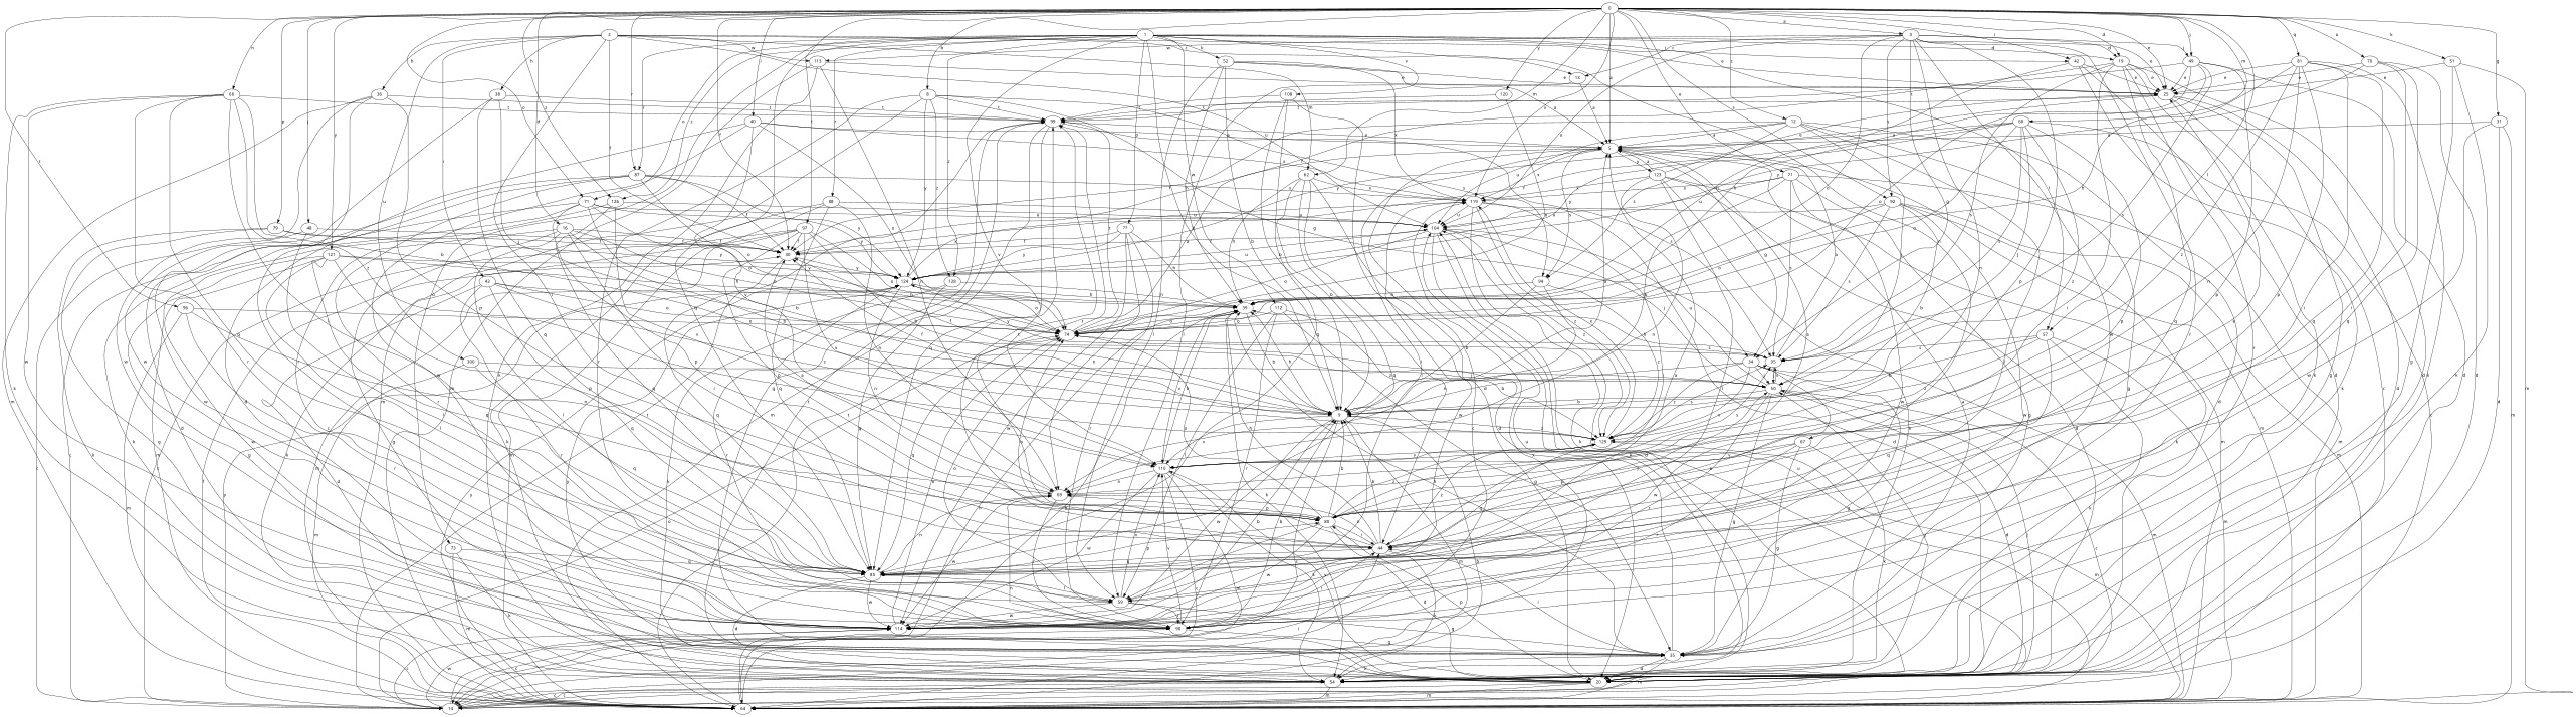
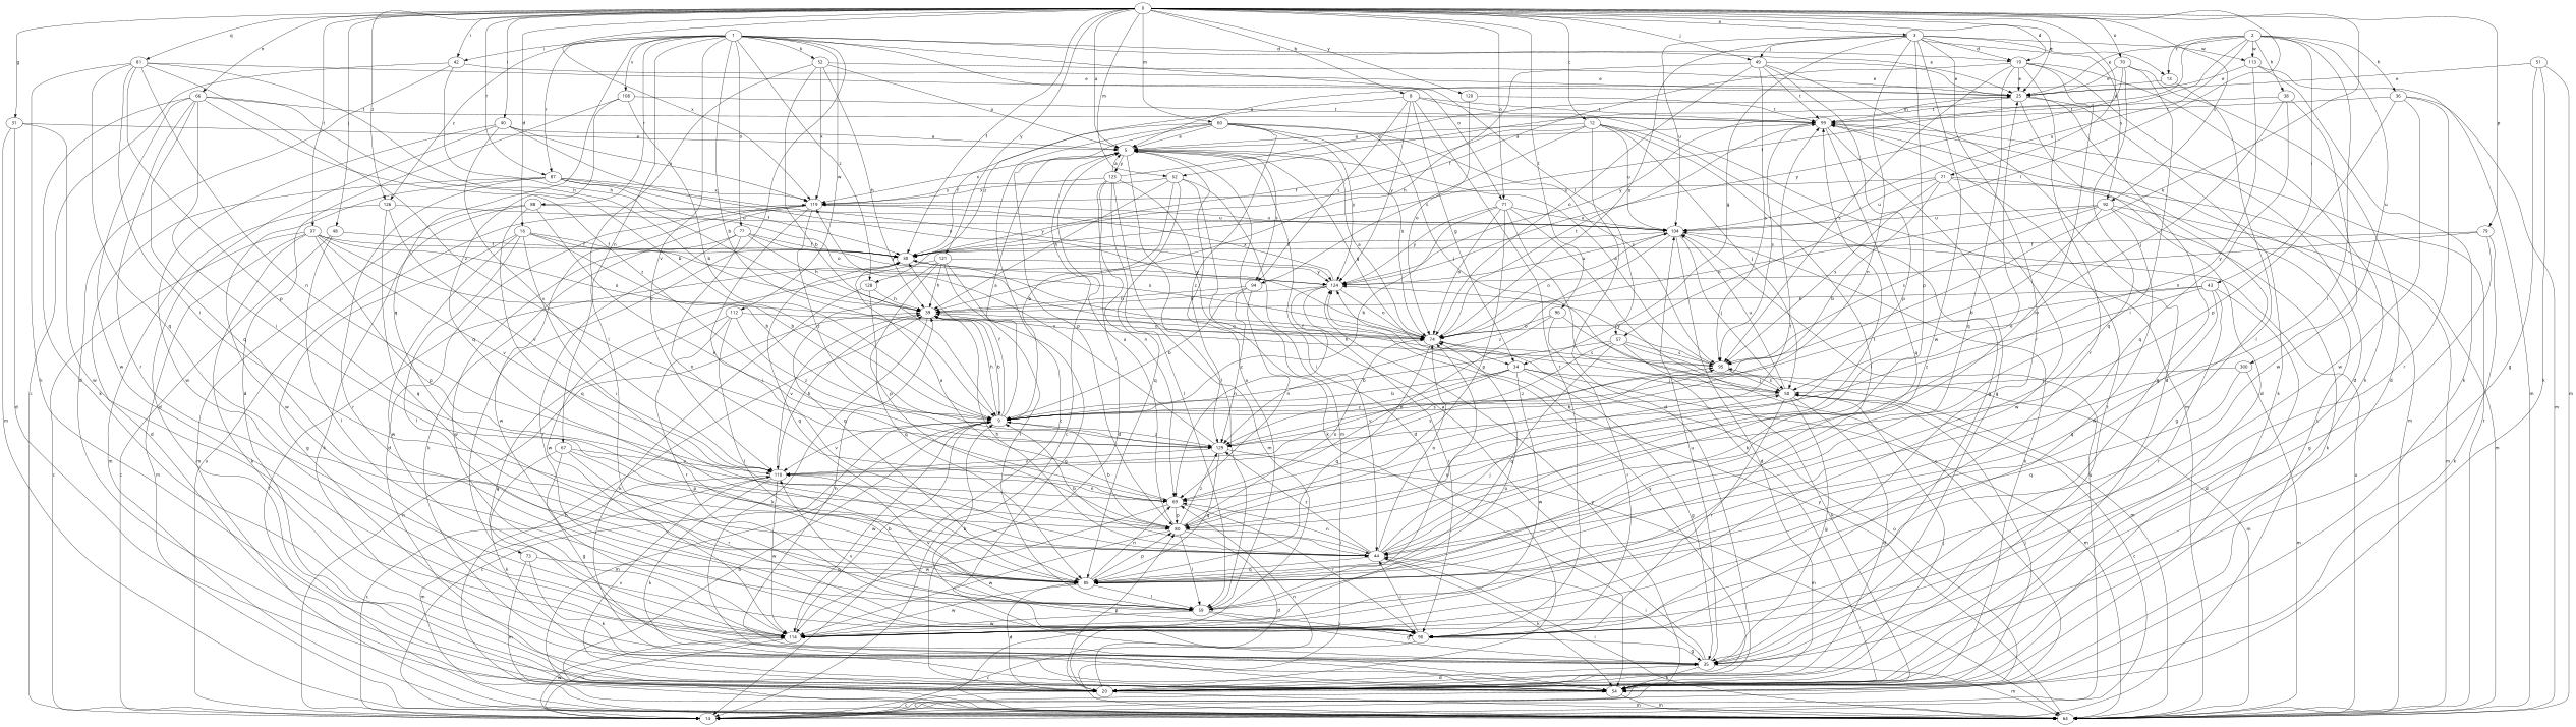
  strict digraph {
    fontname="Noto Sans"
    node [fontname="Noto Sans"]
    edge [fontname="Noto Sans"]
    0
    3
    5
    8
    12
    16
    19
    21
    25
    30
    31
    40
    42
    48
    49
    51
    57
    60
    62
    66
    70
    71
    79
    81
    87
    92
    96
    97
    119
    120
    121
    126
    13
    104
    113
    34
    69
    74
    80
    90
    114
    14
    59
    64
    94
    123
    128
    99
    124
    20
    35
    50
    9
    44
    85
    54
    95
    110
    39
    129
    1
    52
    67
    72
    73
    88
    108
    112
    2
    36
    38
    43
    n73 [label=300]
    0 -> 3 [label=a]
    0 -> 5 [label=a]
    0 -> 8 [label=b]
    0 -> 12 [label=c]
    0 -> 16 [label=d]
    0 -> 19 [label=d]
    0 -> 21 [label=e]
    0 -> 25 [label=e]
    0 -> 30 [label=f]
    0 -> 31 [label=g]
    0 -> 40 [label=i]
    0 -> 42 [label=i]
    0 -> 48 [label=j]
    0 -> 49 [label=j]
-   0 -> 51 [label=k]
+   0 -> 95 [label=k]
    0 -> 57 [label=l]
    0 -> 60 [label=m]
    0 -> 62 [label=m]
    0 -> 66 [label=n]
    0 -> 70 [label=o]
    0 -> 71 [label=o]
    0 -> 79 [label=p]
    0 -> 81 [label=q]
    0 -> 87 [label=r]
    0 -> 92 [label=s]
    0 -> 96 [label=t]
    0 -> 97 [label=t]
    0 -> 119 [label=x]
    0 -> 120 [label=y]
    0 -> 121 [label=y]
    0 -> 126 [label=z]
    3 -> 19 [label=d]
    3 -> 49 [label=j]
    3 -> 92 [label=s]
    3 -> 13 [label=c]
    3 -> 104 [label=u]
    3 -> 113 [label=w]
    3 -> 34 [label=g]
    3 -> 69 [label=n]
    3 -> 74 [label=o]
    3 -> 80 [label=p]
    3 -> 90 [label=r]
    3 -> 114 [label=w]
    5 -> 119 [label=x]
    5 -> 34 [label=g]
    5 -> 14 [label=c]
    5 -> 59 [label=l]
    5 -> 64 [label=m]
    5 -> 94 [label=s]
    5 -> 123 [label=y]
    8 -> 34 [label=g]
    8 -> 90 [label=r]
    8 -> 64 [label=m]
    8 -> 94 [label=s]
    8 -> 128 [label=z]
    8 -> 99 [label=t]
    8 -> 124 [label=y]
    12 -> 5 [label=a]
    12 -> 30 [label=f]
    12 -> 104 [label=u]
    12 -> 59 [label=l]
    12 -> 94 [label=s]
    12 -> 20 [label=d]
    12 -> 35 [label=g]
    12 -> 50 [label=j]
    16 -> 30 [label=f]
    16 -> 74 [label=o]
-   16 -> 114 [label=c]
+   16 -> 114 [label=w]
    16 -> 59 [label=l]
    16 -> 35 [label=g]
    16 -> 9 [label=b]
    16 -> 44 [label=i]
    19 -> 25 [label=e]
    19 -> 30 [label=f]
    19 -> 90 [label=r]
    19 -> 20 [label=d]
    19 -> 44 [label=i]
    19 -> 85 [label=q]
    19 -> 54 [label=k]
    19 -> 95 [label=s]
    21 -> 119 [label=x]
    21 -> 104 [label=u]
    21 -> 114 [label=w]
    21 -> 64 [label=m]
    21 -> 35 [label=g]
    21 -> 9 [label=b]
    21 -> 95 [label=s]
    25 -> 99 [label=t]
    25 -> 124 [label=y]
    25 -> 20 [label=d]
    25 -> 35 [label=g]
    25 -> 54 [label=k]
    30 -> 124 [label=y]
    30 -> 85 [label=q]
    31 -> 5 [label=a]
    31 -> 114 [label=w]
    31 -> 64 [label=m]
    31 -> 20 [label=d]
    40 -> 5 [label=a]
    40 -> 119 [label=x]
    40 -> 74 [label=o]
    40 -> 114 [label=w]
    40 -> 20 [label=d]
    40 -> 110 [label=v]
    42 -> 25 [label=e]
    42 -> 14 [label=c]
    42 -> 20 [label=d]
    42 -> 39 [label=h]
    48 -> 30 [label=f]
    48 -> 14 [label=c]
    48 -> 59 [label=l]
    49 -> 25 [label=e]
    49 -> 74 [label=o]
    49 -> 80 [label=p]
    49 -> 99 [label=t]
    49 -> 20 [label=d]
    49 -> 95 [label=s]
    49 -> 39 [label=h]
    51 -> 25 [label=e]
    51 -> 64 [label=m]
    51 -> 35 [label=g]
    51 -> 54 [label=k]
    57 -> 64 [label=m]
    57 -> 9 [label=b]
    57 -> 85 [label=q]
    57 -> 54 [label=k]
    57 -> 95 [label=s]
    57 -> 129 [label=z]
    60 -> 5 [label=a]
    60 -> 30 [label=f]
    60 -> 74 [label=o]
    60 -> 80 [label=p]
    60 -> 14 [label=c]
    60 -> 124 [label=y]
    60 -> 50 [label=j]
    60 -> 95 [label=s]
    60 -> 129 [label=z]
    62 -> 119 [label=x]
    62 -> 20 [label=d]
    62 -> 9 [label=b]
    62 -> 44 [label=i]
    62 -> 85 [label=q]
    62 -> 39 [label=h]
    66 -> 90 [label=r]
    66 -> 114 [label=w]
    66 -> 99 [label=t]
    66 -> 9 [label=b]
    66 -> 44 [label=i]
    66 -> 85 [label=q]
    66 -> 54 [label=k]
    66 -> 129 [label=z]
    70 -> 25 [label=e]
    70 -> 124 [label=y]
    70 -> 20 [label=d]
    70 -> 44 [label=i]
    70 -> 85 [label=q]
    71 -> 104 [label=u]
    71 -> 74 [label=o]
    71 -> 80 [label=p]
    71 -> 14 [label=c]
    71 -> 124 [label=y]
    71 -> 9 [label=b]
    71 -> 54 [label=k]
    79 -> 30 [label=f]
    79 -> 124 [label=y]
    79 -> 35 [label=g]
    79 -> 54 [label=k]
    81 -> 25 [label=e]
    81 -> 69 [label=n]
    81 -> 80 [label=p]
    81 -> 44 [label=i]
    81 -> 85 [label=q]
    81 -> 54 [label=k]
    81 -> 39 [label=h]
    81 -> 129 [label=z]
    87 -> 30 [label=f]
    87 -> 119 [label=x]
    87 -> 74 [label=o]
    87 -> 90 [label=r]
    87 -> 114 [label=w]
    87 -> 124 [label=y]
    87 -> 20 [label=d]
    92 -> 104 [label=u]
    92 -> 74 [label=o]
    92 -> 114 [label=w]
    92 -> 64 [label=m]
    92 -> 9 [label=b]
    92 -> 54 [label=k]
    92 -> 95 [label=s]
    96 -> 69 [label=n]
    96 -> 74 [label=o]
    96 -> 90 [label=r]
    96 -> 64 [label=m]
    97 -> 30 [label=f]
    97 -> 74 [label=o]
    97 -> 80 [label=p]
    97 -> 14 [label=c]
    97 -> 64 [label=m]
    97 -> 9 [label=b]
    97 -> 54 [label=k]
    97 -> 110 [label=v]
    119 -> 104 [label=u]
    119 -> 114 [label=w]
    119 -> 20 [label=d]
    119 -> 44 [label=i]
    119 -> 54 [label=k]
    119 -> 129 [label=z]
    120 -> 74 [label=o]
    120 -> 99 [label=t]
    121 -> 80 [label=p]
    121 -> 114 [label=w]
    121 -> 59 [label=l]
    121 -> 124 [label=y]
    121 -> 35 [label=g]
    121 -> 85 [label=q]
    121 -> 39 [label=h]
    126 -> 104 [label=u]
    126 -> 64 [label=m]
    126 -> 85 [label=q]
    126 -> 110 [label=v]
    13 -> 5 [label=a]
    13 -> 59 [label=l]
    104 -> 30 [label=f]
    104 -> 74 [label=o]
    104 -> 20 [label=d]
    104 -> 50 [label=j]
    104 -> 54 [label=k]
    104 -> 129 [label=z]
    113 -> 25 [label=e]
    113 -> 69 [label=n]
    113 -> 64 [label=m]
    113 -> 54 [label=k]
    34 -> 114 [label=w]
    34 -> 64 [label=m]
    34 -> 35 [label=g]
    34 -> 50 [label=j]
    34 -> 9 [label=b]
    34 -> 110 [label=v]
    34 -> 129 [label=z]
    69 -> 30 [label=a]
    69 -> 80 [label=p]
    69 -> 90 [label=r]
    69 -> 114 [label=w]
    74 -> 5 [label=a]
    74 -> 99 [label=t]
    74 -> 85 [label=q]
    74 -> 95 [label=s]
    80 -> 5 [label=a]
    80 -> 74 [label=o]
    80 -> 114 [label=w]
    80 -> 59 [label=l]
    80 -> 99 [label=t]
    80 -> 20 [label=d]
    80 -> 9 [label=b]
    80 -> 44 [label=i]
    80 -> 129 [label=z]
    90 -> 14 [label=c]
    90 -> 35 [label=g]
    90 -> 9 [label=b]
    90 -> 44 [label=i]
    90 -> 110 [label=v]
    114 -> 74 [label=o]
    114 -> 14 [label=c]
    114 -> 9 [label=b]
    14 -> 119 [label=x]
    14 -> 104 [label=u]
    14 -> 74 [label=o]
    14 -> 114 [label=w]
    14 -> 99 [label=t]
    14 -> 124 [label=y]
    14 -> 39 [label=h]
    59 -> 5 [label=a]
    59 -> 74 [label=o]
    59 -> 90 [label=r]
    59 -> 114 [label=w]
    59 -> 35 [label=g]
    59 -> 110 [label=v]
    64 -> 30 [label=f]
    64 -> 104 [label=u]
    64 -> 99 [label=t]
    64 -> 124 [label=y]
    64 -> 9 [label=b]
    64 -> 44 [label=i]
    64 -> 39 [label=h]
    94 -> 69 [label=n]
    94 -> 9 [label=b]
    94 -> 39 [label=h]
    94 -> 129 [label=z]
    123 -> 5 [label=a]
    123 -> 25 [label=e]
    123 -> 119 [label=x]
    123 -> 69 [label=n]
    123 -> 59 [label=l]
    123 -> 64 [label=m]
    123 -> 20 [label=d]
    123 -> 54 [label=k]
    128 -> 85 [label=q]
    128 -> 54 [label=k]
    128 -> 39 [label=h]
    99 -> 5 [label=a]
    99 -> 64 [label=m]
    99 -> 35 [label=g]
    99 -> 85 [label=q]
    99 -> 95 [label=s]
    124 -> 119 [label=x]
    124 -> 104 [label=u]
    124 -> 69 [label=n]
    124 -> 74 [label=o]
    124 -> 90 [label=r]
    124 -> 39 [label=h]
    20 -> 69 [label=n]
    20 -> 80 [label=p]
    20 -> 14 [label=c]
    20 -> 64 [label=m]
    20 -> 99 [label=t]
    20 -> 124 [label=y]
    20 -> 50 [label=j]
    20 -> 110 [label=v]
    35 -> 5 [label=a]
    35 -> 104 [label=u]
    35 -> 64 [label=m]
    35 -> 20 [label=d]
    35 -> 44 [label=i]
    35 -> 54 [label=k]
    35 -> 39 [label=h]
    50 -> 30 [label=f]
    50 -> 104 [label=u]
    50 -> 90 [label=r]
    50 -> 14 [label=c]
    50 -> 20 [label=d]
    50 -> 35 [label=g]
    50 -> 9 [label=b]
    50 -> 95 [label=s]
    9 -> 5 [label=a]
    9 -> 30 [label=f]
    9 -> 114 [label=w]
    9 -> 14 [label=c]
    9 -> 64 [label=m]
    9 -> 110 [label=v]
    9 -> 39 [label=h]
    9 -> 129 [label=z]
    44 -> 25 [label=e]
    44 -> 69 [label=n]
    44 -> 74 [label=o]
    44 -> 99 [label=t]
    44 -> 50 [label=j]
    44 -> 9 [label=b]
    44 -> 85 [label=q]
    44 -> 54 [label=k]
    44 -> 39 [label=h]
    44 -> 129 [label=z]
    85 -> 69 [label=n]
    85 -> 80 [label=p]
    85 -> 114 [label=w]
    85 -> 59 [label=l]
    85 -> 20 [label=d]
    54 -> 14 [label=c]
    54 -> 64 [label=m]
    54 -> 50 [label=j]
    95 -> 5 [label=a]
    95 -> 124 [label=y]
    95 -> 50 [label=j]
    95 -> 39 [label=h]
    110 -> 69 [label=n]
    110 -> 114 [label=w]
    110 -> 14 [label=c]
    110 -> 64 [label=m]
    110 -> 54 [label=k]
    110 -> 95 [label=s]
    110 -> 39 [label=h]
    39 -> 74 [label=o]
    39 -> 9 [label=b]
    39 -> 54 [label=k]
    39 -> 110 [label=v]
    129 -> 119 [label=x]
    129 -> 64 [label=m]
    129 -> 85 [label=q]
    129 -> 95 [label=s]
    129 -> 110 [label=v]
    1 -> 19 [label=d]
    1 -> 25 [label=e]
    1 -> 42 [label=i]
    1 -> 57 [label=l]
    1 -> 71 [label=o]
    1 -> 87 [label=r]
    1 -> 126 [label=z]
    1 -> 128 [label=z]
    1 -> 9 [label=b]
    1 -> 85 [label=q]
    1 -> 110 [label=v]
    1 -> 52 [label=k]
    1 -> 67 [label=n]
    1 -> 72 [label=o]
    1 -> 73 [label=o]
    1 -> 88 [label=r]
    1 -> 108 [label=v]
    1 -> 112 [label=w]
    52 -> 5 [label=a]
    52 -> 25 [label=e]
    52 -> 119 [label=x]
    52 -> 59 [label=l]
    52 -> 9 [label=b]
    52 -> 39 [label=h]
    67 -> 80 [label=p]
    67 -> 90 [label=r]
    67 -> 35 [label=g]
    67 -> 54 [label=k]
    67 -> 110 [label=v]
    72 -> 30 [label=f]
    72 -> 69 [label=n]
    72 -> 90 [label=r]
    72 -> 114 [label=w]
    72 -> 124 [label=y]
    72 -> 39 [label=h]
    73 -> 64 [label=m]
    73 -> 85 [label=q]
    73 -> 54 [label=k]
    88 -> 104 [label=u]
    88 -> 69 [label=n]
    88 -> 64 [label=m]
    88 -> 85 [label=q]
    88 -> 54 [label=k]
    108 -> 99 [label=t]
    108 -> 20 [label=d]
    108 -> 9 [label=b]
    108 -> 85 [label=q]
    112 -> 74 [label=o]
    112 -> 90 [label=r]
    112 -> 59 [label=l]
    112 -> 35 [label=g]
    112 -> 129 [label=z]
    2 -> 25 [label=e]
    2 -> 30 [label=f]
    2 -> 62 [label=m]
    2 -> 13 [label=c]
    2 -> 104 [label=u]
    2 -> 113 [label=w]
    2 -> 44 [label=i]
    2 -> 36 [label=h]
    2 -> 38 [label=h]
    2 -> 43 [label=i]
    2 -> n73 [label=u]
    36 -> 80 [label=p]
    36 -> 90 [label=r]
    36 -> 114 [label=w]
    36 -> 64 [label=m]
    36 -> 99 [label=t]
    38 -> 114 [label=w]
    38 -> 99 [label=t]
    38 -> 50 [label=j]
    38 -> 85 [label=q]
    43 -> 74 [label=o]
    43 -> 90 [label=r]
    43 -> 20 [label=d]
    43 -> 85 [label=q]
    43 -> 39 [label=h]
    43 -> 129 [label=z]
    n73 -> 64 [label=m]
    n73 -> 50 [label=j]
    n73 -> 85 [label=q]
  }
